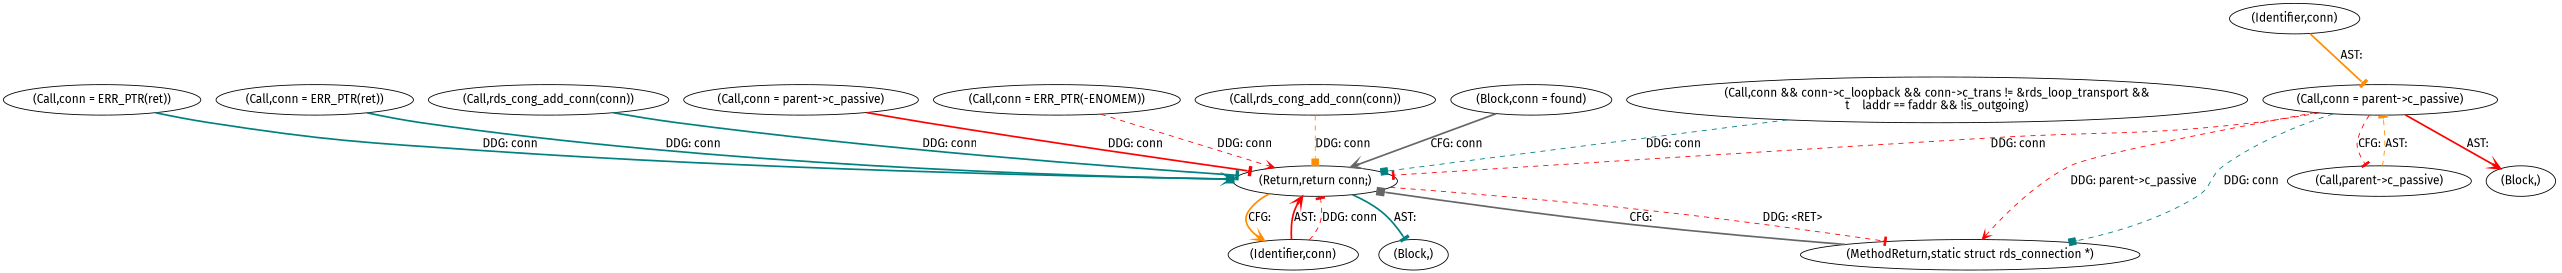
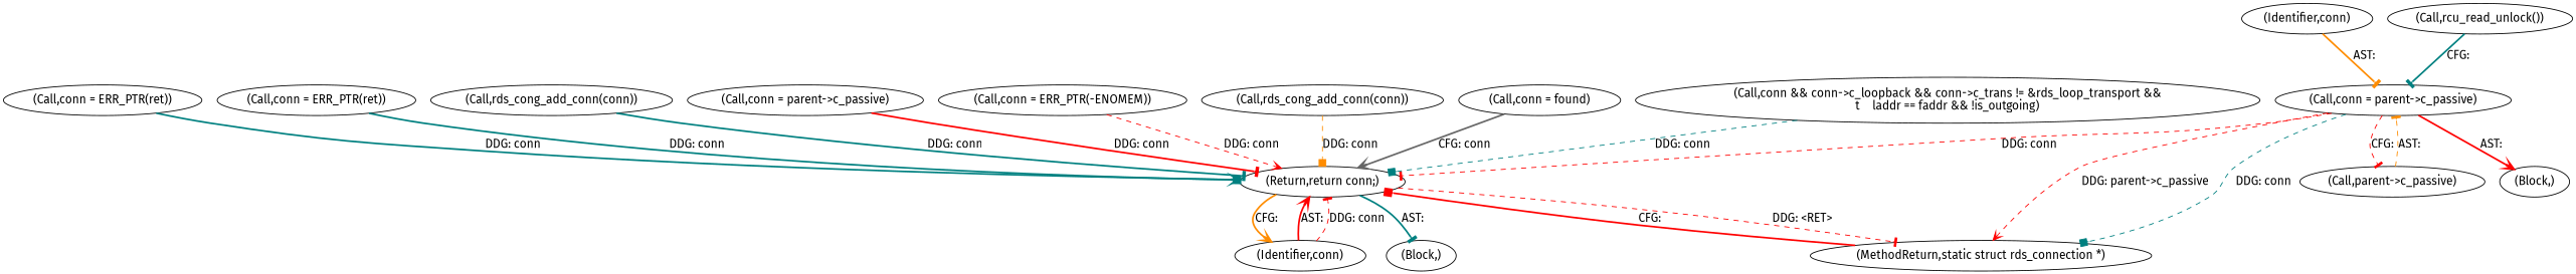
  digraph {
    fontname="Fira Sans"
    node [fontname="Fira Sans"]
    edge [arrowhead=tee color=red fontname="Fira Sans" style=bold]
    n1 [label="(Call,conn = parent->c_passive)"]
    n2 [label="(Return,return conn;)"]
    n3 [label="(Block,)"]
    n4 [label="(MethodReturn,static struct rds_connection *)"]
    n5 [label="(Call,parent->c_passive)"]
    n6 [label="(Block,)"]
    n7 [label="(Identifier,conn)"]
    n8 [label="(Identifier,conn)"]
    n9 [label="(Call,conn = ERR_PTR(ret))"]
    n10 [label="(Call,conn = ERR_PTR(ret))"]
+   n11 [label="(Call,rcu_read_unlock())"]
    n12 [label="(Call,rds_cong_add_conn(conn))"]
    n13 [label="(Call,conn = parent->c_passive)"]
    n14 [label="(Call,conn = ERR_PTR(-ENOMEM))"]
    n15 [label="(Call,rds_cong_add_conn(conn))"]
-   n16 [label="(Block,conn = found)"]
+   n16 [label="(Call,conn = found)"]
    n17 [label="(Call,conn && conn->c_loopback && conn->c_trans != &rds_loop_transport &&\n\t    laddr == faddr && !is_outgoing)"]
    n1 -> n2 [label="DDG: conn" style=dashed]
    n1 -> n3 [arrowhead=vee label="AST: "]
    n1 -> n4 [arrowhead=vee label="DDG: parent->c_passive" style=dashed]
    n1 -> n4 [arrowhead=box color=teal label="DDG: conn" style=dashed]
    n1 -> n5 [label="CFG: " style=dashed]
    n2 -> n4 [label="DDG: <RET>" style=dashed]
    n2 -> n6 [color=teal label="AST: "]
    n2 -> n7 [arrowhead=vee color=darkorange label="CFG: "]
-   n4 -> n2 [arrowhead=box color=gray40 label="CFG: "]
+   n4 -> n2 [arrowhead=box label="CFG: "]
    n5 -> n1 [color=darkorange label="AST: " style=dashed]
    n7 -> n2 [arrowhead=vee label="AST: "]
    n7 -> n2 [label="DDG: conn" style=dashed]
    n8 -> n1 [color=darkorange label="AST: "]
    n9 -> n2 [arrowhead=vee color=teal label="DDG: conn"]
    n10 -> n2 [arrowhead=box color=teal label="DDG: conn"]
+   n11 -> n1 [color=teal label="CFG: "]
    n12 -> n2 [color=teal label="DDG: conn"]
    n13 -> n2 [label="DDG: conn"]
    n14 -> n2 [arrowhead=vee label="DDG: conn" style=dashed]
    n15 -> n2 [arrowhead=box color=darkorange label="DDG: conn" style=dashed]
    n16 -> n2 [arrowhead=vee color=gray40 label="CFG: conn"]
    n17 -> n2 [arrowhead=box color=teal label="DDG: conn" style=dashed]
  }
